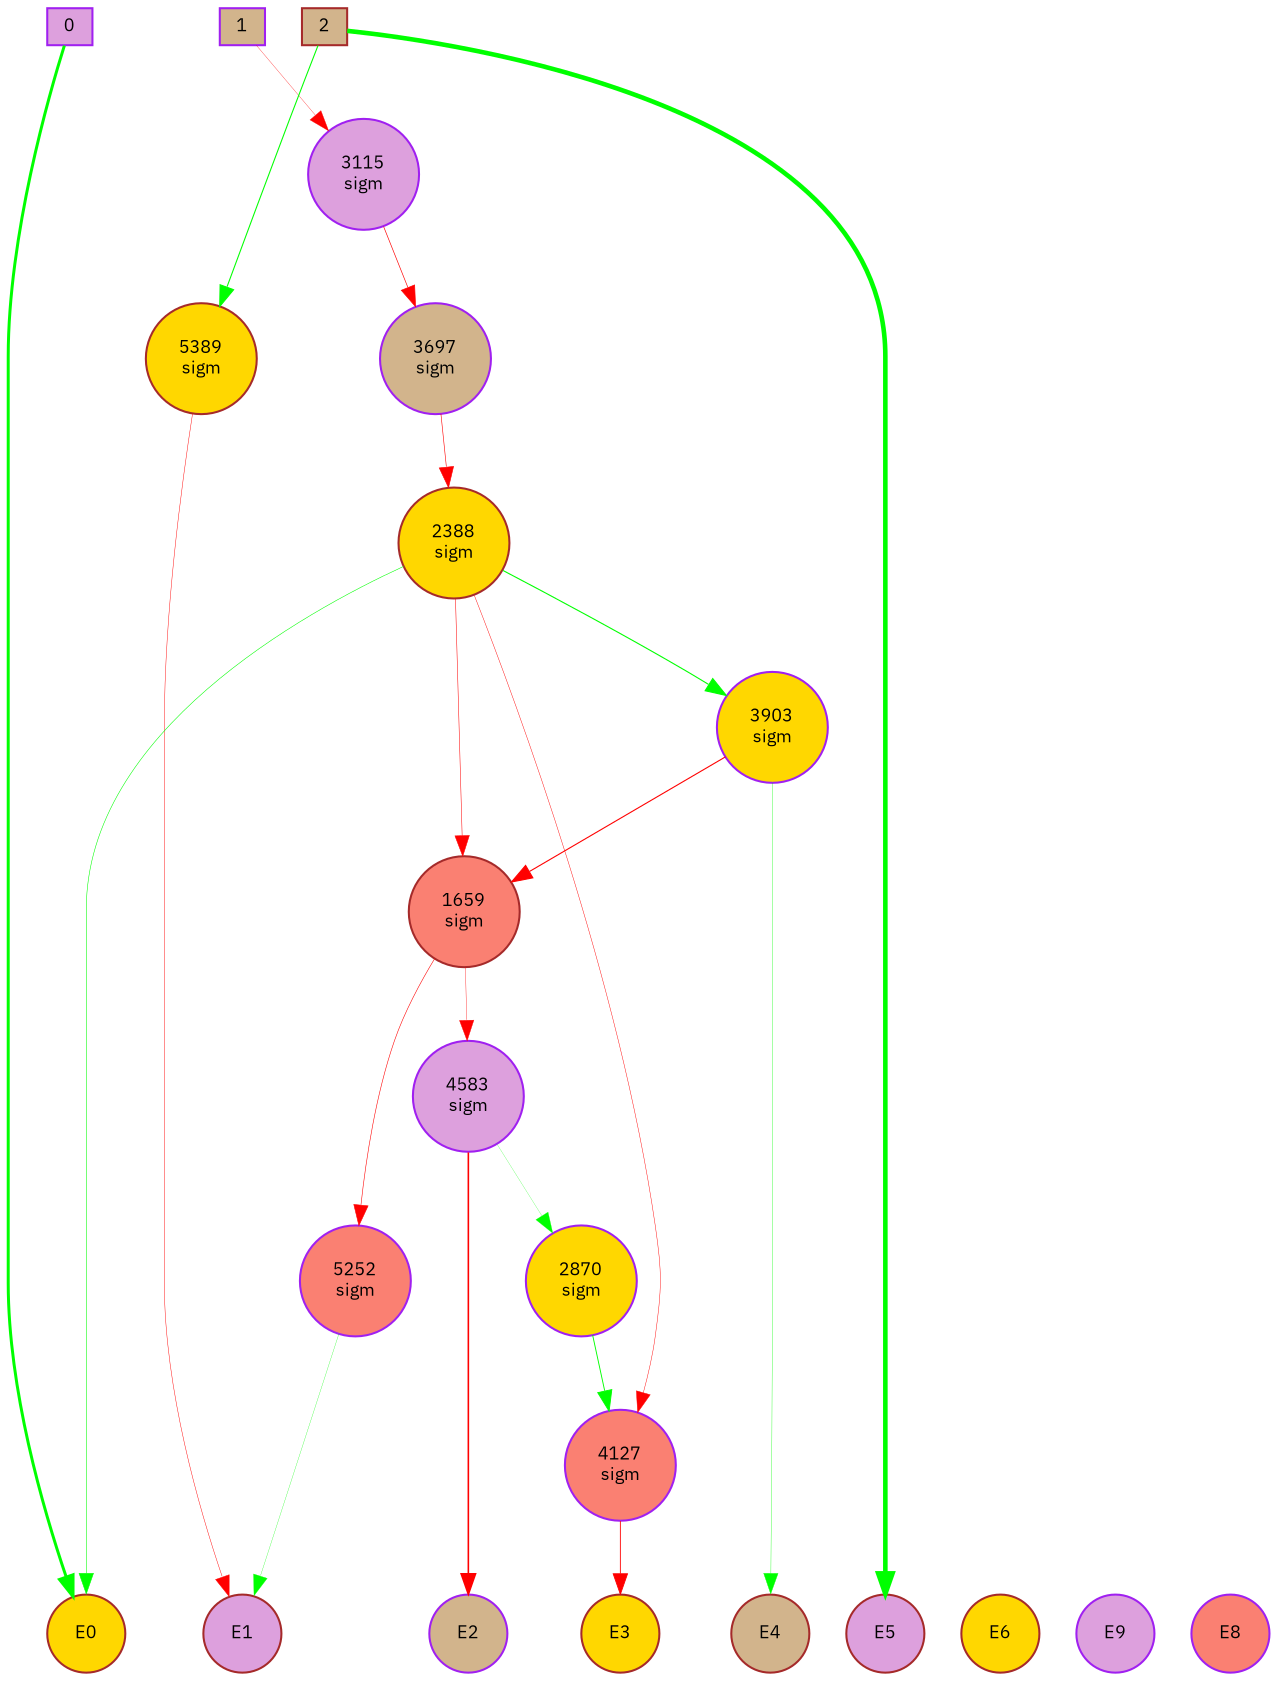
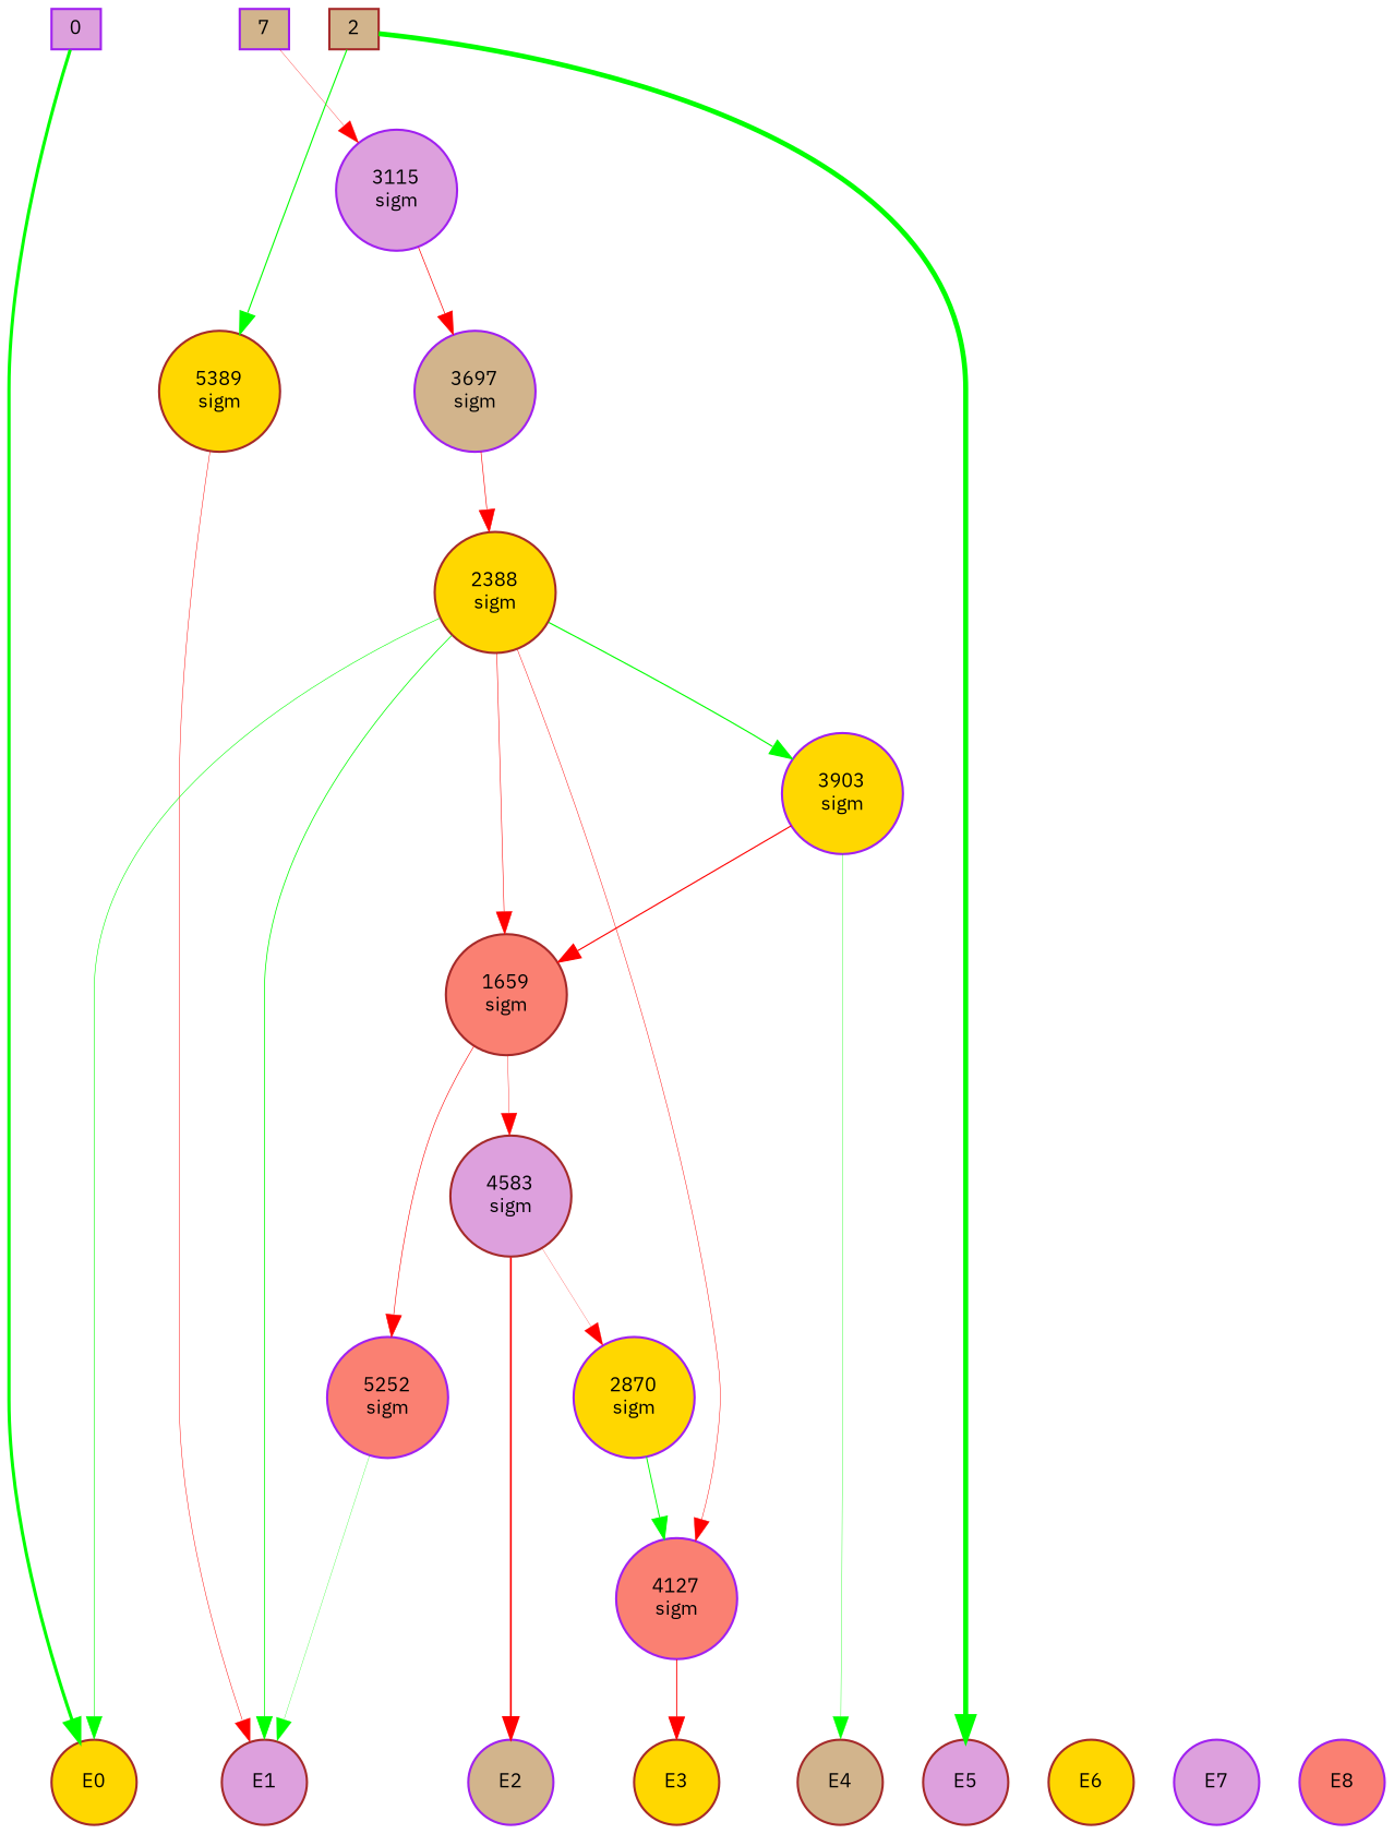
  digraph {
    fontname="IBM Plex Sans"
    node [color=purple fillcolor=gold fontname="IBM Plex Sans" fontsize=9 shape=circle style=filled]
    edge [fontname="IBM Plex Sans" style=solid color=red]
    0 [fillcolor=plum height=0.2 shape=box width=0.2]
-   1 [fillcolor=tan height=0.2 shape=box width=0.2]
+   1 [fillcolor=tan height=0.2 shape=box width=0.2 label=7]
    2 [color=brown fillcolor=tan height=0.2 shape=box width=0.2]
    E0 [color=brown height=0.2 width=0.2]
    E1 [color=brown fillcolor=plum height=0.2 width=0.2]
    E2 [fillcolor=tan height=0.2 width=0.2]
    E3 [color=brown height=0.2 width=0.2]
    E4 [color=brown fillcolor=tan height=0.2 width=0.2]
    E5 [color=brown fillcolor=plum height=0.2 width=0.2]
    E6 [color=brown height=0.2 width=0.2]
-   E7 [fillcolor=plum height=0.2 width=0.2 label=E9]
+   E7 [fillcolor=plum height=0.2 width=0.2]
    E8 [fillcolor=salmon height=0.2 width=0.2]
    n13 [fillcolor=plum height=0.2 label="3115\nsigm" width=0.2]
    n14 [color=brown height=0.2 label="5389\nsigm" width=0.2]
    n15 [fillcolor=tan height=0.2 label="3697\nsigm" width=0.2]
    n16 [fillcolor=salmon height=0.2 label="5252\nsigm" width=0.2]
    n17 [fillcolor=salmon height=0.2 label="4127\nsigm" width=0.2]
    n18 [color=brown height=0.2 label="2388\nsigm" width=0.2]
    n19 [height=0.2 label="2870\nsigm" width=0.2]
    n20 [height=0.2 label="3903\nsigm" width=0.2]
    n21 [color=brown fillcolor=salmon height=0.2 label="1659\nsigm" width=0.2]
-   n22 [fillcolor=plum height=0.2 label="4583\nsigm" width=0.2]
+   n22 [color=brown fillcolor=plum height=0.2 label="4583\nsigm" width=0.2]
    subgraph sub_1 {
      rank=source
      0
      1
      2
    }
    subgraph sub_2 {
      rank=sink
      E0
      E1
      E2
      E3
      E4
      E5
      E6
      E7
      E8
    }
    0 -> 1 [style=invis color=""]
    0 -> E0 [color=green penwidth=1.448542605933719]
    1 -> 2 [style=invis color=""]
    1 -> n13 [penwidth=0.14564158035013067]
    2 -> E5 [color=green penwidth=2.240442189635663]
    2 -> n14 [color=green penwidth=0.5236770477271632]
    E0 -> E1 [style=invis color=""]
    E1 -> E2 [style=invis color=""]
    E2 -> E3 [style=invis color=""]
    E3 -> E4 [style=invis color=""]
    E4 -> E5 [style=invis color=""]
    E5 -> E6 [style=invis color=""]
    E6 -> E7 [style=invis color=""]
    E7 -> E8 [style=invis color=""]
    n13 -> n15 [penwidth=0.31867387751941756]
    n14 -> E1 [penwidth=0.21735050018445295]
    n15 -> n18 [penwidth=0.28862500289878656]
    n16 -> E1 [color=green penwidth=0.13421216704553432]
    n17 -> E3 [penwidth=0.42095764639435773]
    n18 -> E0 [color=green penwidth=0.26475289503238253]
+   n18 -> E1 [color=green penwidth=0.35596696374689774]
    n18 -> n17 [penwidth=0.21348687774005637]
    n18 -> n20 [color=green penwidth=0.5324031313245334]
    n18 -> n21 [penwidth=0.2520329450782045]
    n19 -> n17 [color=green penwidth=0.44238238453880885]
    n20 -> E4 [color=green penwidth=0.17041353467009734]
    n20 -> n21 [penwidth=0.5325005417531263]
    n21 -> n16 [penwidth=0.27284686369617095]
    n21 -> n22 [penwidth=0.17608681256168207]
    n22 -> E2 [penwidth=0.780224167513494]
-   n22 -> n19 [color=green penwidth=0.10672468339660299]
+   n22 -> n19 [penwidth=0.10672468339660299]
  }
